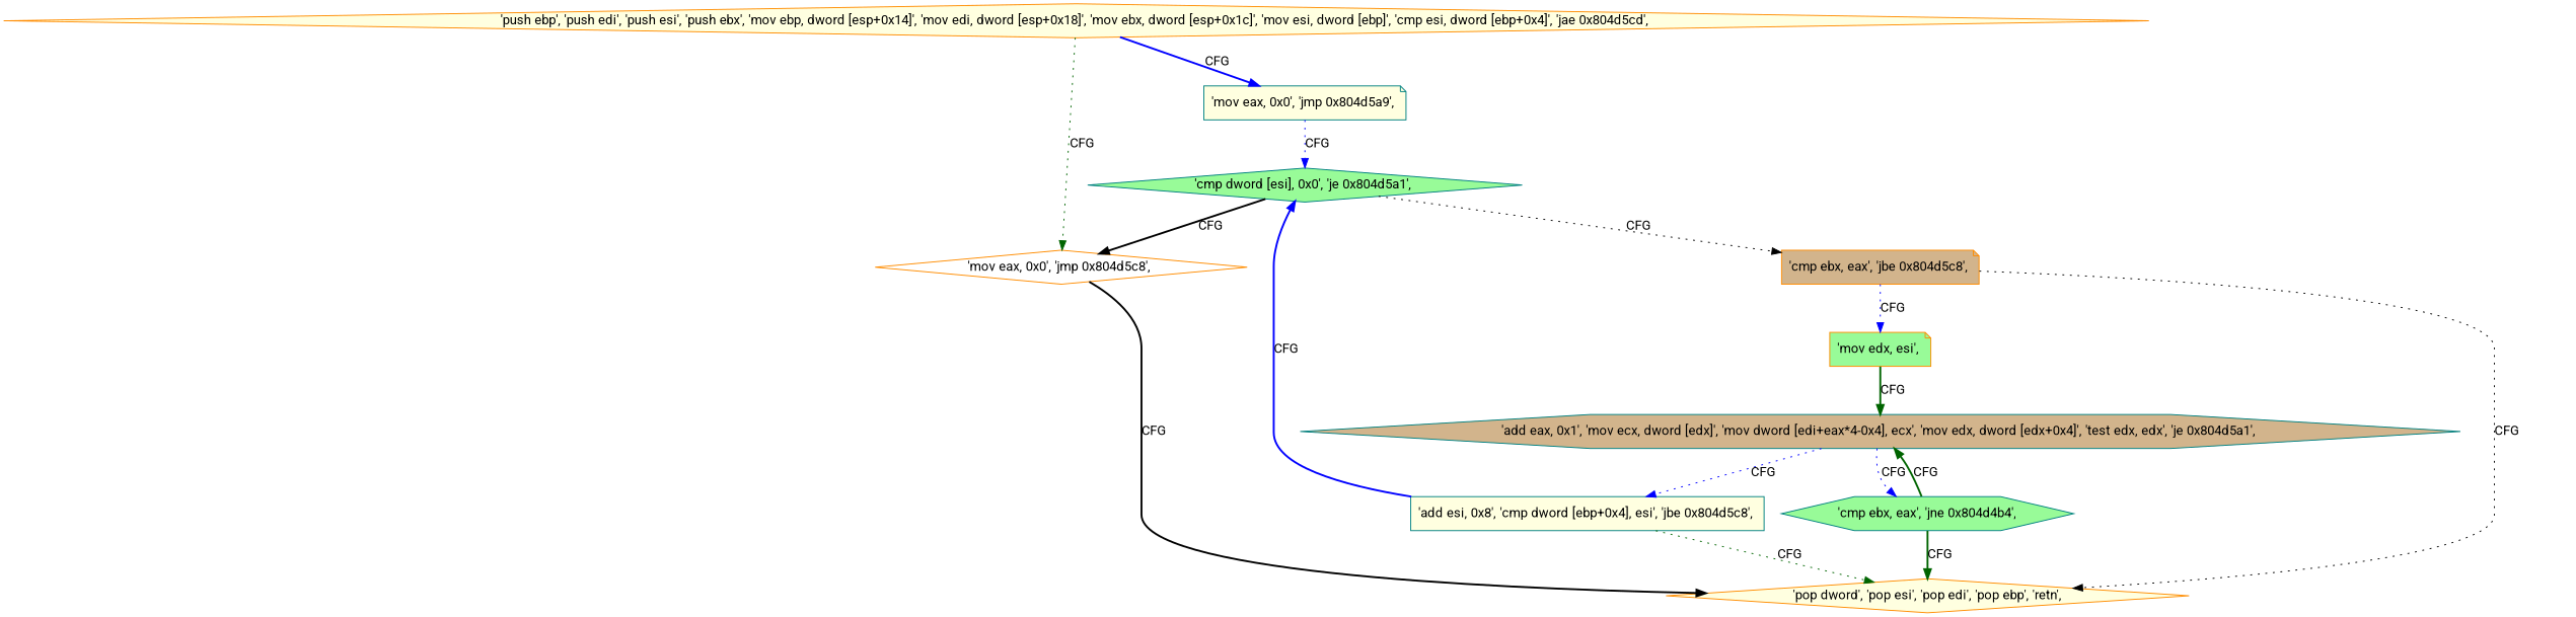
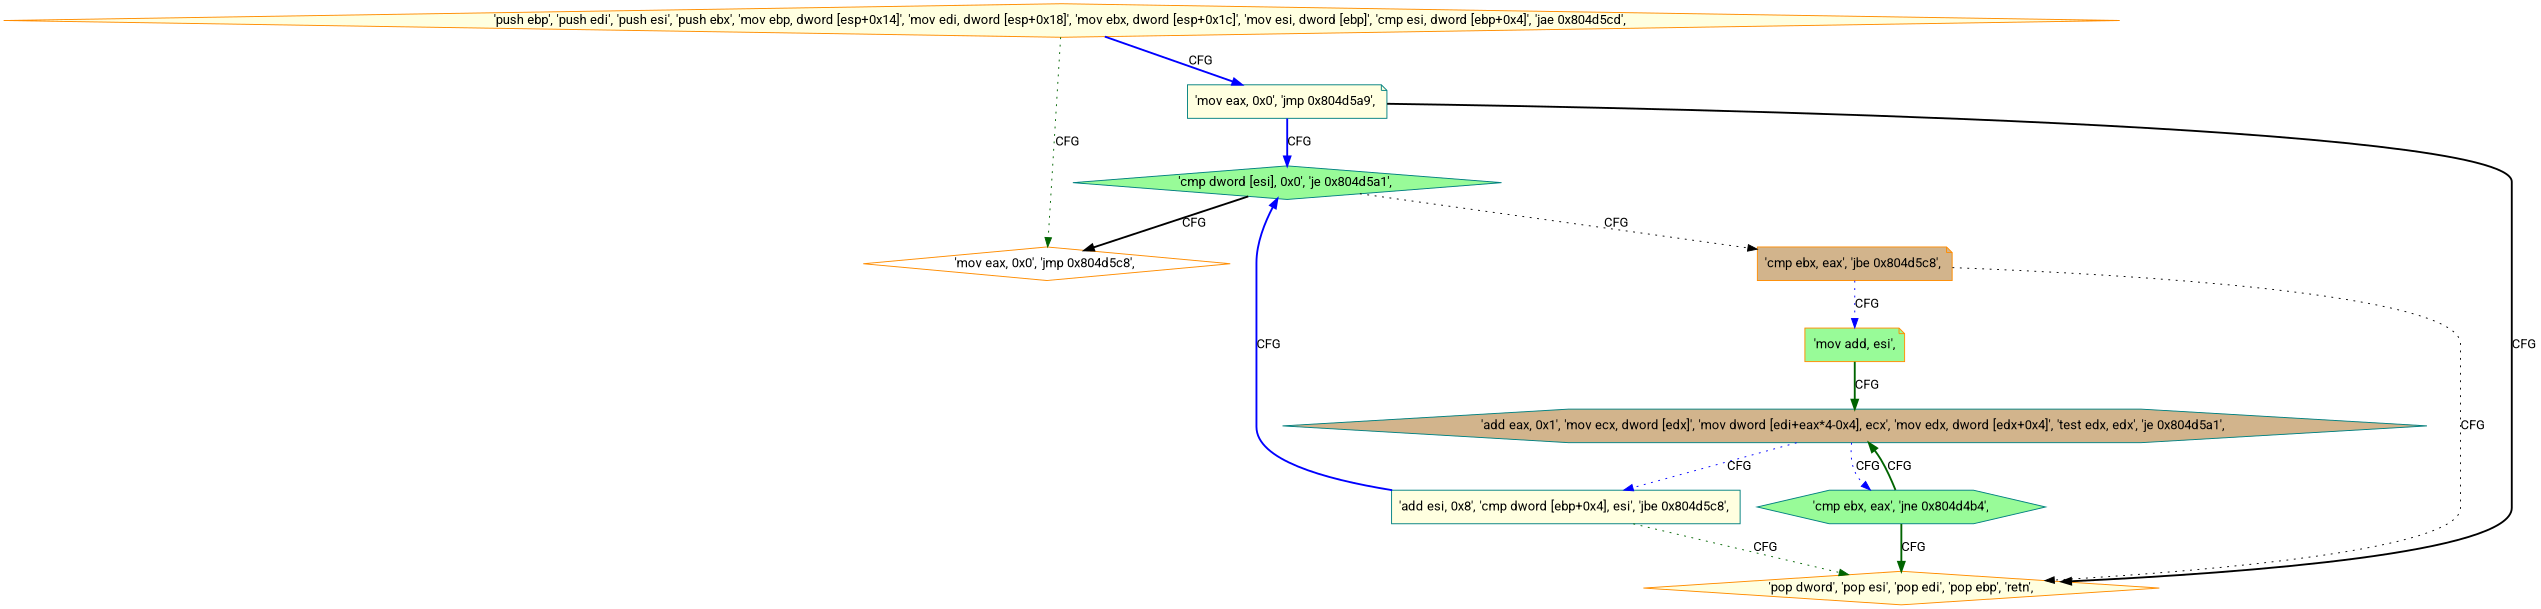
  digraph {
    fontname=Roboto
    node [color=darkorange fillcolor=lightyellow fontname=Roboto shape=diamond style=filled]
    edge [color=blue fontname=Roboto style=bold]
    n1 [label="'push ebp', 'push edi', 'push esi', 'push ebx', 'mov ebp, dword [esp+0x14]', 'mov edi, dword [esp+0x18]', 'mov ebx, dword [esp+0x1c]', 'mov esi, dword [ebp]', 'cmp esi, dword [ebp+0x4]', 'jae 0x804d5cd', "]
    n2 [fillcolor=white label="'mov eax, 0x0', 'jmp 0x804d5c8', "]
    n3 [color=teal label="'mov eax, 0x0', 'jmp 0x804d5a9', " shape=note]
    n4 [label="'pop dword', 'pop esi', 'pop edi', 'pop ebp', 'retn',"]
    n5 [color=teal fillcolor=palegreen label="'cmp dword [esi], 0x0', 'je 0x804d5a1', "]
    n6 [fillcolor=tan label="'cmp ebx, eax', 'jbe 0x804d5c8', " shape=note]
    n7 [color=teal label="'add esi, 0x8', 'cmp dword [ebp+0x4], esi', 'jbe 0x804d5c8', " shape=box]
-   n8 [fillcolor=palegreen label="'mov edx, esi', " shape=note]
+   n8 [fillcolor=palegreen label="'mov add, esi'," shape=note]
    n9 [color=teal fillcolor=tan label="'add eax, 0x1', 'mov ecx, dword [edx]', 'mov dword [edi+eax*4-0x4], ecx', 'mov edx, dword [edx+0x4]', 'test edx, edx', 'je 0x804d5a1', " shape=hexagon]
    n10 [color=teal fillcolor=palegreen label="'cmp ebx, eax', 'jne 0x804d4b4'," shape=hexagon]
    n1 -> n2 [color=darkgreen label=CFG style=dotted]
    n1 -> n3 [label=CFG]
-   n2 -> n4 [color=black label=CFG]
-   n3 -> n5 [label=CFG style=dotted]
+   n3 -> n4 [color=black label=CFG]
+   n3 -> n5 [label=CFG]
    n5 -> n2 [color=black label=CFG]
    n5 -> n6 [color=black label=CFG style=dotted]
    n6 -> n4 [color=black label=CFG style=dotted]
    n6 -> n8 [label=CFG style=dotted]
    n7 -> n4 [color=darkgreen label=CFG style=dotted]
    n7 -> n5 [label=CFG]
    n8 -> n9 [color=darkgreen label=CFG]
    n9 -> n7 [label=CFG style=dotted]
    n9 -> n10 [label=CFG style=dotted]
    n10 -> n4 [color=darkgreen label=CFG]
    n10 -> n9 [color=darkgreen label=CFG]
  }
